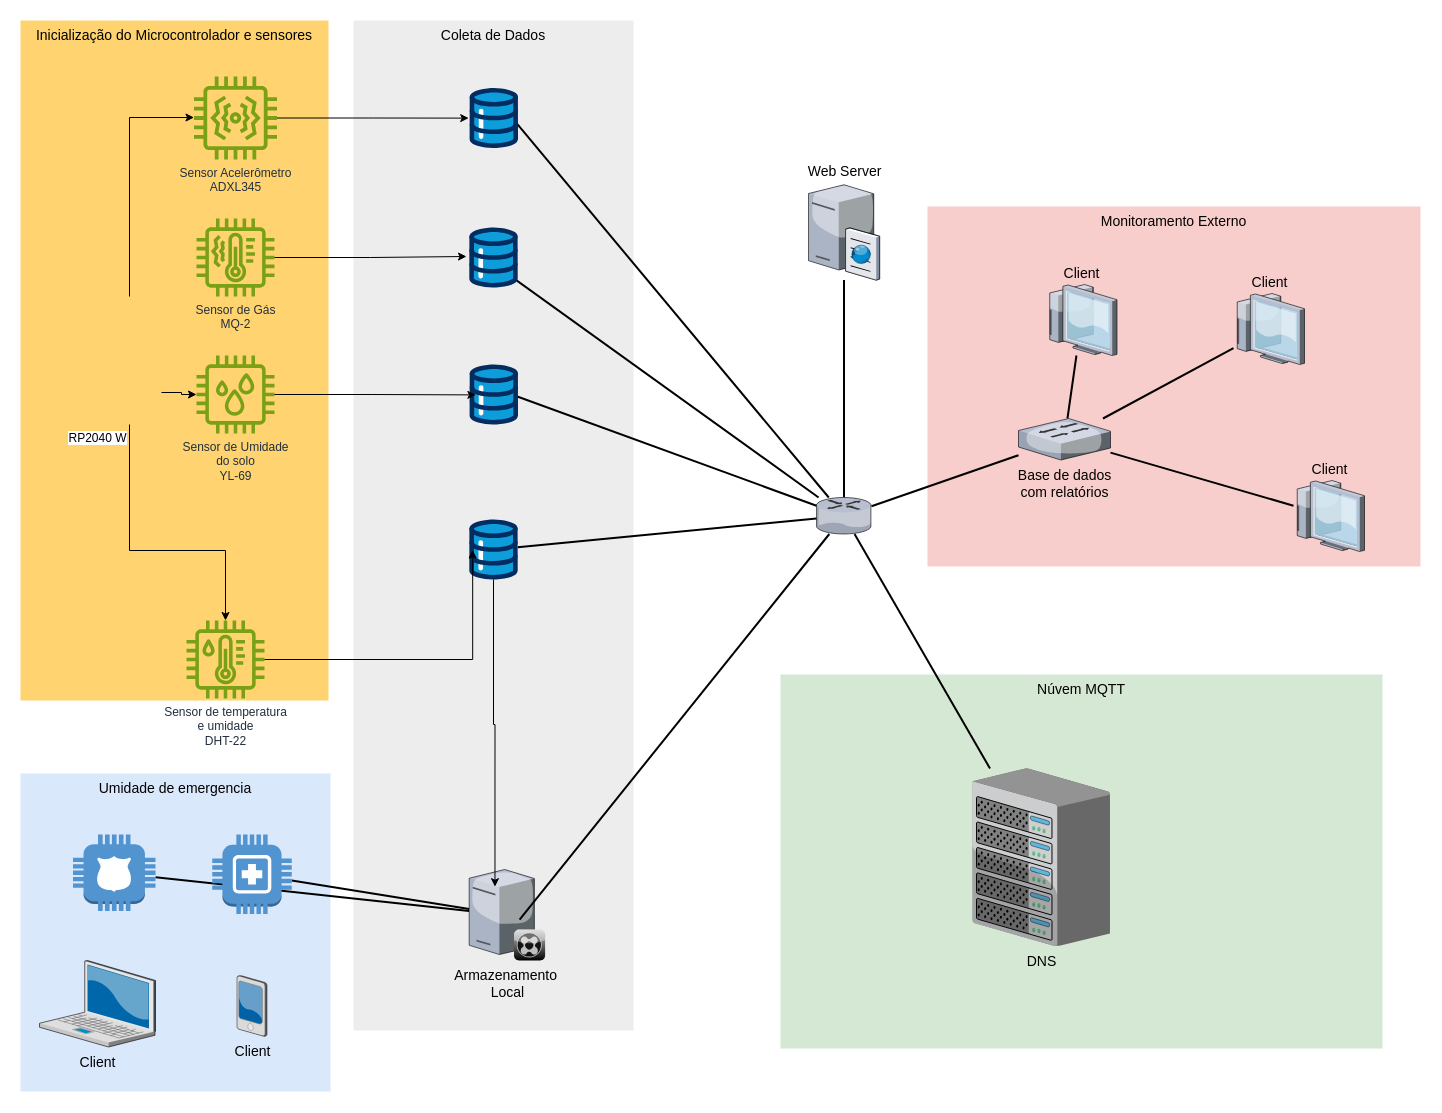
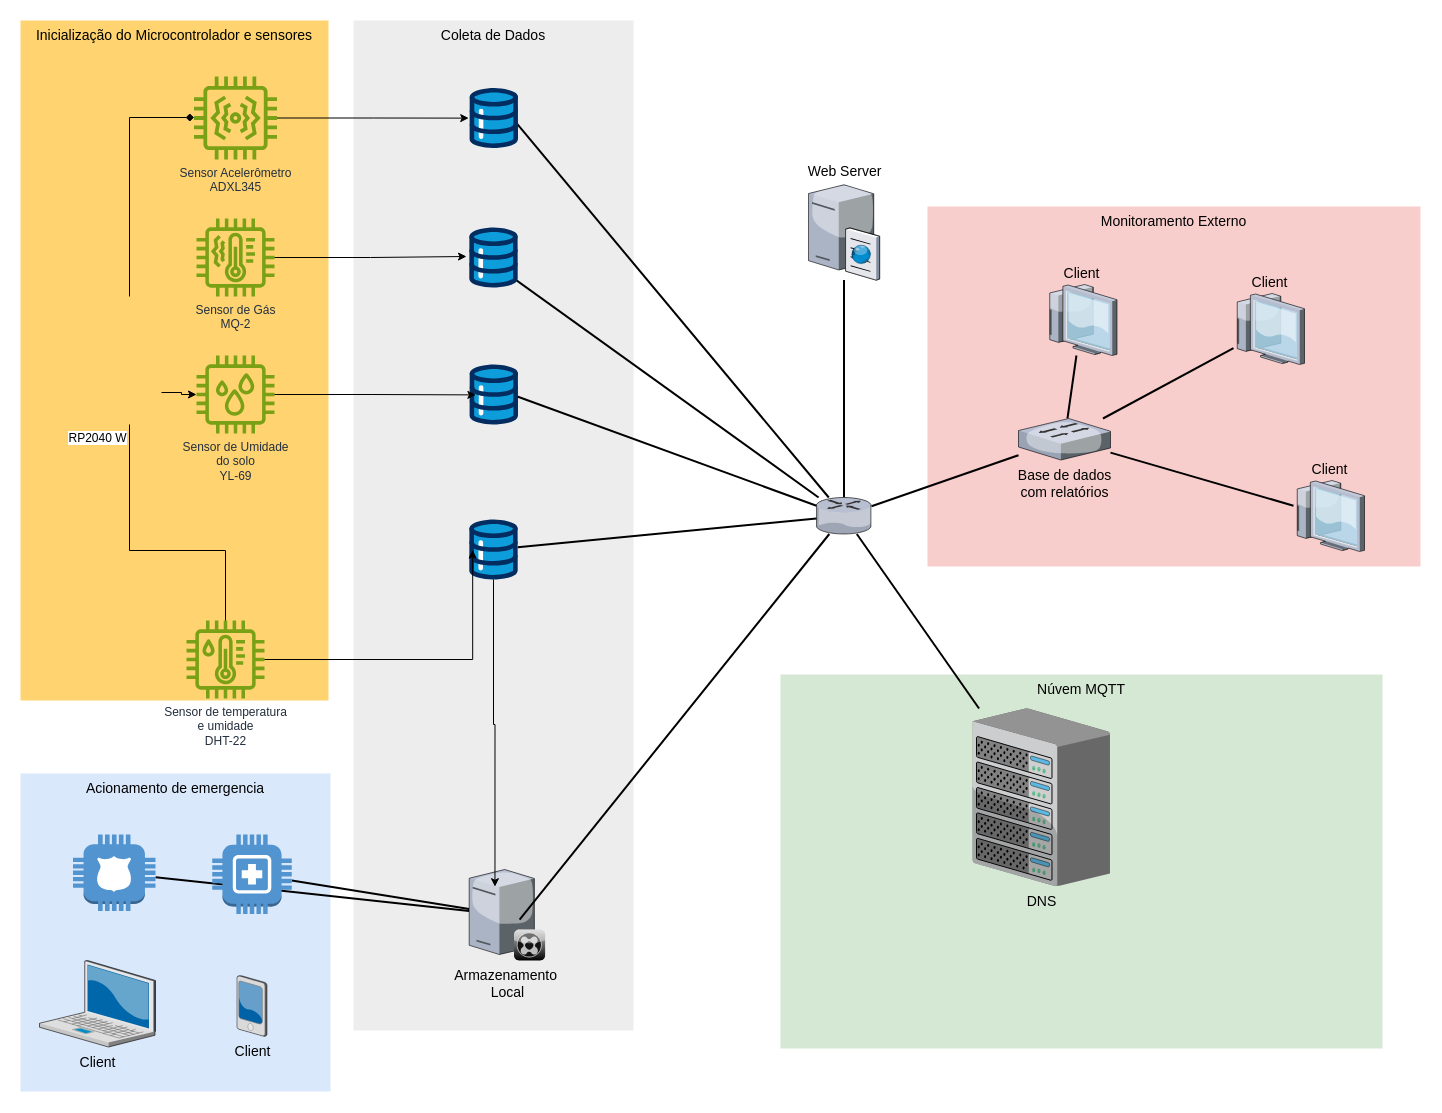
  <mxCell id="0" style=";html=1;" />
  <mxCell id="1" style=";html=1;" parent="0" />
  <mxCell id="2" value="Monitoramento Externo" style="whiteSpace=wrap;html=1;fillColor=#f8cecc;fontSize=14;strokeColor=none;verticalAlign=top;" parent="1" vertex="1"><mxGeometry x="927" y="206" width="493" height="360" as="geometry" /></mxCell>
  <mxCell id="3" value="Núvem MQTT" style="whiteSpace=wrap;html=1;fillColor=#d5e8d4;fontSize=14;strokeColor=none;verticalAlign=top;" parent="1" vertex="1"><mxGeometry x="780" y="674" width="602" height="374" as="geometry" /></mxCell>
  <mxCell id="4" value="Coleta de Dados" style="whiteSpace=wrap;html=1;fillColor=#EDEDED;fontSize=14;strokeColor=none;verticalAlign=top;" parent="1" vertex="1"><mxGeometry x="353" y="20" width="280" height="1010" as="geometry" /></mxCell>
- <mxCell id="5" value="Umidade de emergencia" style="whiteSpace=wrap;html=1;fillColor=#dae8fc;fontSize=14;strokeColor=none;verticalAlign=top;" parent="1" vertex="1"><mxGeometry x="20" y="773" width="310" height="318" as="geometry" /></mxCell>
+ <mxCell id="5" value="Acionamento de emergencia" style="whiteSpace=wrap;html=1;fillColor=#dae8fc;fontSize=14;strokeColor=none;verticalAlign=top;" parent="1" vertex="1"><mxGeometry x="20" y="773" width="310" height="318" as="geometry" /></mxCell>
  <mxCell id="6" value="Inicialização do Microcontrolador e sensores" style="whiteSpace=wrap;html=1;fillColor=#FFD470;gradientColor=none;fontSize=14;strokeColor=none;verticalAlign=top;" parent="1" vertex="1"><mxGeometry x="20" y="20" width="308" height="680" as="geometry" /></mxCell>
  <mxCell id="7" style="edgeStyle=none;rounded=0;html=1;startSize=10;endSize=10;jettySize=auto;orthogonalLoop=1;fontSize=14;endArrow=none;endFill=0;strokeWidth=2;" parent="1" source="47" target="15" edge="1"><mxGeometry relative="1" as="geometry" /></mxCell>
  <mxCell id="8" value="Client" style="verticalLabelPosition=bottom;aspect=fixed;html=1;verticalAlign=top;strokeColor=none;shape=mxgraph.citrix.laptop_2;fillColor=#66B2FF;gradientColor=#0066CC;fontSize=14;" parent="1" vertex="1"><mxGeometry x="39" y="960" width="116" height="86.5" as="geometry" /></mxCell>
  <mxCell id="9" style="edgeStyle=none;rounded=0;html=1;startSize=10;endSize=10;jettySize=auto;orthogonalLoop=1;fontSize=14;endArrow=none;endFill=0;strokeWidth=2;" parent="1" source="48" target="15" edge="1"><mxGeometry relative="1" as="geometry" /></mxCell>
  <mxCell id="10" value="Client" style="verticalLabelPosition=bottom;aspect=fixed;html=1;verticalAlign=top;strokeColor=none;shape=mxgraph.citrix.pda;fillColor=#66B2FF;gradientColor=#0066CC;fontSize=14;" parent="1" vertex="1"><mxGeometry x="236.5" y="975" width="30" height="61" as="geometry" /></mxCell>
  <mxCell id="11" style="edgeStyle=none;rounded=0;html=1;startSize=10;endSize=10;jettySize=auto;orthogonalLoop=1;fontSize=14;endArrow=none;endFill=0;strokeWidth=2;" parent="1" source="14" target="17" edge="1"><mxGeometry relative="1" as="geometry" /></mxCell>
  <mxCell id="12" style="edgeStyle=none;rounded=0;html=1;startSize=10;endSize=10;jettySize=auto;orthogonalLoop=1;fontSize=14;endArrow=none;endFill=0;strokeWidth=2;" parent="1" source="14" target="16" edge="1"><mxGeometry relative="1" as="geometry" /></mxCell>
  <mxCell id="13" style="edgeStyle=none;rounded=0;html=1;startSize=10;endSize=10;jettySize=auto;orthogonalLoop=1;fontSize=14;endArrow=none;endFill=0;strokeWidth=2;" parent="1" source="14" target="26" edge="1"><mxGeometry relative="1" as="geometry" /></mxCell>
  <mxCell id="14" value="" style="verticalLabelPosition=bottom;aspect=fixed;html=1;verticalAlign=top;strokeColor=none;shape=mxgraph.citrix.router;fillColor=#66B2FF;gradientColor=#0066CC;fontSize=14;" parent="1" vertex="1"><mxGeometry x="816" y="497" width="55" height="36.5" as="geometry" /></mxCell>
  <mxCell id="15" value="Armazenamento&amp;nbsp;&lt;br&gt;Local" style="verticalLabelPosition=bottom;aspect=fixed;html=1;verticalAlign=top;strokeColor=none;shape=mxgraph.citrix.xenclient_synchronizer;fillColor=#CCCCCC;gradientColor=#000000;gradientDirection=south;fontSize=14;" parent="1" vertex="1"><mxGeometry x="468.7" y="869" width="76" height="91" as="geometry" /></mxCell>
  <mxCell id="16" value="Web Server" style="verticalLabelPosition=top;aspect=fixed;html=1;verticalAlign=bottom;strokeColor=none;shape=mxgraph.citrix.cache_server;fillColor=#66B2FF;gradientColor=#0066CC;fontSize=14;labelPosition=center;align=center;" parent="1" vertex="1"><mxGeometry x="808" y="182" width="71" height="97.5" as="geometry" /></mxCell>
- <mxCell id="17" value="DNS" style="verticalLabelPosition=bottom;aspect=fixed;html=1;verticalAlign=top;strokeColor=none;shape=mxgraph.citrix.chassis;fillColor=#66B2FF;gradientColor=#0066CC;fontSize=14;" parent="1" vertex="1"><mxGeometry x="972" y="768" width="137.5" height="177.5" as="geometry" /></mxCell>
+ <mxCell id="17" value="DNS" style="verticalLabelPosition=bottom;aspect=fixed;html=1;verticalAlign=top;strokeColor=none;shape=mxgraph.citrix.chassis;fillColor=#66B2FF;gradientColor=#0066CC;fontSize=14;" parent="1" vertex="1"><mxGeometry x="972" y="708" width="137.5" height="177.5" as="geometry" /></mxCell>
  <mxCell id="18" style="edgeStyle=none;rounded=0;html=1;startSize=10;endSize=10;jettySize=auto;orthogonalLoop=1;fontSize=14;endArrow=none;endFill=0;strokeWidth=2;exitX=0.913;exitY=0.532;exitDx=0;exitDy=0;exitPerimeter=0;" parent="1" source="38" target="14" edge="1"><mxGeometry relative="1" as="geometry"><mxPoint x="663" y="159" as="sourcePoint" /></mxGeometry></mxCell>
  <mxCell id="19" style="edgeStyle=none;rounded=0;html=1;startSize=10;endSize=10;jettySize=auto;orthogonalLoop=1;fontSize=14;endArrow=none;endFill=0;strokeWidth=2;exitX=0.7;exitY=0.722;exitDx=0;exitDy=0;exitPerimeter=0;" parent="1" source="39" target="14" edge="1"><mxGeometry relative="1" as="geometry"><mxPoint x="677" y="320" as="sourcePoint" /></mxGeometry></mxCell>
  <mxCell id="20" style="edgeStyle=none;rounded=0;html=1;startSize=10;endSize=10;jettySize=auto;orthogonalLoop=1;fontSize=14;endArrow=none;endFill=0;strokeWidth=2;exitX=0.666;exitY=0.439;exitDx=0;exitDy=0;exitPerimeter=0;" parent="1" source="40" target="14" edge="1"><mxGeometry relative="1" as="geometry"><mxPoint x="677" y="454.241" as="sourcePoint" /></mxGeometry></mxCell>
  <mxCell id="21" style="edgeStyle=none;rounded=0;html=1;startSize=10;endSize=10;jettySize=auto;orthogonalLoop=1;fontSize=14;endArrow=none;endFill=0;strokeWidth=2;" parent="1" source="41" target="14" edge="1"><mxGeometry relative="1" as="geometry"><mxPoint x="677" y="589" as="sourcePoint" /></mxGeometry></mxCell>
  <mxCell id="22" style="edgeStyle=none;rounded=0;html=1;startSize=10;endSize=10;jettySize=auto;orthogonalLoop=1;fontSize=14;endArrow=none;endFill=0;strokeWidth=2;exitX=0.663;exitY=0.552;exitDx=0;exitDy=0;exitPerimeter=0;" parent="1" source="15" target="14" edge="1"><mxGeometry relative="1" as="geometry"><mxPoint x="683" y="720" as="sourcePoint" /></mxGeometry></mxCell>
  <mxCell id="23" style="edgeStyle=none;rounded=0;html=1;startSize=10;endSize=10;jettySize=auto;orthogonalLoop=1;fontSize=14;endArrow=none;endFill=0;strokeWidth=2;" parent="1" source="26" target="29" edge="1"><mxGeometry relative="1" as="geometry" /></mxCell>
  <mxCell id="24" style="edgeStyle=none;rounded=0;html=1;startSize=10;endSize=10;jettySize=auto;orthogonalLoop=1;fontSize=14;endArrow=none;endFill=0;strokeWidth=2;" parent="1" source="26" target="28" edge="1"><mxGeometry relative="1" as="geometry" /></mxCell>
  <mxCell id="25" style="edgeStyle=none;rounded=0;html=1;startSize=10;endSize=10;jettySize=auto;orthogonalLoop=1;fontSize=14;endArrow=none;endFill=0;strokeWidth=2;" parent="1" source="26" target="27" edge="1"><mxGeometry relative="1" as="geometry" /></mxCell>
  <mxCell id="26" value="Base de dados&lt;br&gt;com relatórios" style="verticalLabelPosition=bottom;aspect=fixed;html=1;verticalAlign=top;strokeColor=none;shape=mxgraph.citrix.switch;fillColor=#66B2FF;gradientColor=#0066CC;fontSize=14;" parent="1" vertex="1"><mxGeometry x="1018" y="418" width="92" height="41.5" as="geometry" /></mxCell>
  <mxCell id="27" value="Client" style="verticalLabelPosition=top;aspect=fixed;html=1;verticalAlign=bottom;strokeColor=none;shape=mxgraph.citrix.thin_client;fillColor=#66B2FF;gradientColor=#0066CC;fontSize=14;labelPosition=center;align=center;" parent="1" vertex="1"><mxGeometry x="1293" y="480" width="71" height="71" as="geometry" /></mxCell>
  <mxCell id="28" value="Client" style="verticalLabelPosition=top;aspect=fixed;html=1;verticalAlign=bottom;strokeColor=none;shape=mxgraph.citrix.thin_client;fillColor=#66B2FF;gradientColor=#0066CC;fontSize=14;labelPosition=center;align=center;" parent="1" vertex="1"><mxGeometry x="1233" y="293" width="71" height="71" as="geometry" /></mxCell>
  <mxCell id="29" value="Client" style="verticalLabelPosition=top;aspect=fixed;html=1;verticalAlign=bottom;strokeColor=none;shape=mxgraph.citrix.thin_client;fillColor=#66B2FF;gradientColor=#0066CC;fontSize=14;labelPosition=center;align=center;" parent="1" vertex="1"><mxGeometry x="1045.5" y="284" width="71" height="71" as="geometry" /></mxCell>
  <mxCell id="30" value="Sensor Acelerômetro&lt;br&gt;ADXL345" style="sketch=0;outlineConnect=0;fontColor=#232F3E;gradientColor=none;fillColor=#7AA116;strokeColor=none;dashed=0;verticalLabelPosition=bottom;verticalAlign=top;align=center;html=1;fontSize=12;fontStyle=0;aspect=fixed;pointerEvents=1;shape=mxgraph.aws4.iot_thing_vibration_sensor;" vertex="1" parent="1"><mxGeometry x="193.5" y="76" width="83" height="83" as="geometry" /></mxCell>
  <mxCell id="31" value="Sensor de Gás&lt;br&gt;MQ-2" style="sketch=0;outlineConnect=0;fontColor=#232F3E;gradientColor=none;fillColor=#7AA116;strokeColor=none;dashed=0;verticalLabelPosition=bottom;verticalAlign=top;align=center;html=1;fontSize=12;fontStyle=0;aspect=fixed;pointerEvents=1;shape=mxgraph.aws4.iot_thing_temperature_vibration_sensor;" vertex="1" parent="1"><mxGeometry x="196" y="218" width="78" height="78" as="geometry" /></mxCell>
  <mxCell id="32" value="Sensor de Umidade&lt;br&gt;do solo&lt;br&gt;YL-69" style="sketch=0;outlineConnect=0;fontColor=#232F3E;gradientColor=none;fillColor=#7AA116;strokeColor=none;dashed=0;verticalLabelPosition=bottom;verticalAlign=top;align=center;html=1;fontSize=12;fontStyle=0;aspect=fixed;pointerEvents=1;shape=mxgraph.aws4.iot_thing_humidity_sensor;" vertex="1" parent="1"><mxGeometry x="196" y="355" width="78" height="78" as="geometry" /></mxCell>
  <mxCell id="33" value="Sensor de temperatura&lt;br&gt;e umidade&lt;br&gt;DHT-22" style="sketch=0;outlineConnect=0;fontColor=#232F3E;gradientColor=none;fillColor=#7AA116;strokeColor=none;dashed=0;verticalLabelPosition=bottom;verticalAlign=top;align=center;html=1;fontSize=12;fontStyle=0;aspect=fixed;pointerEvents=1;shape=mxgraph.aws4.iot_thing_temperature_humidity_sensor;" vertex="1" parent="1"><mxGeometry x="186" y="620" width="78" height="78" as="geometry" /></mxCell>
- <mxCell id="34" style="edgeStyle=orthogonalEdgeStyle;rounded=0;orthogonalLoop=1;jettySize=auto;html=1;exitX=0.75;exitY=0;exitDx=0;exitDy=0;" edge="1" parent="1" source="37" target="30"><mxGeometry relative="1" as="geometry"><Array as="points"><mxPoint x="129" y="117" /></Array></mxGeometry></mxCell>
+ <mxCell id="34" style="edgeStyle=orthogonalEdgeStyle;rounded=0;orthogonalLoop=1;jettySize=auto;html=1;exitX=0.75;exitY=0;exitDx=0;exitDy=0;endArrow=diamond;" edge="1" parent="1" source="37" target="30"><mxGeometry relative="1" as="geometry"><Array as="points"><mxPoint x="129" y="117" /></Array></mxGeometry></mxCell>
  <mxCell id="35" style="edgeStyle=orthogonalEdgeStyle;rounded=0;orthogonalLoop=1;jettySize=auto;html=1;exitX=1;exitY=0.75;exitDx=0;exitDy=0;" edge="1" parent="1" source="37" target="32"><mxGeometry relative="1" as="geometry" /></mxCell>
- <mxCell id="36" style="edgeStyle=orthogonalEdgeStyle;rounded=0;orthogonalLoop=1;jettySize=auto;html=1;exitX=0.75;exitY=1;exitDx=0;exitDy=0;" edge="1" parent="1" source="37" target="33"><mxGeometry relative="1" as="geometry"><Array as="points"><mxPoint x="129" y="550" /></Array></mxGeometry></mxCell>
+ <mxCell id="36" style="edgeStyle=orthogonalEdgeStyle;rounded=0;orthogonalLoop=1;jettySize=auto;html=1;exitX=0.75;exitY=1;exitDx=0;exitDy=0;endArrow=none;" edge="1" parent="1" source="37" target="33"><mxGeometry relative="1" as="geometry"><Array as="points"><mxPoint x="129" y="550" /></Array></mxGeometry></mxCell>
  <mxCell id="37" value="RP2040 W" style="shape=image;html=1;verticalAlign=top;verticalLabelPosition=bottom;labelBackgroundColor=#ffffff;imageAspect=0;aspect=fixed;image=https://cdn1.iconfinder.com/data/icons/fruit-136/64/Fruit_iconfree_Filled_Outline_raspberry-healthy-organic-food-fruit_icon-128.png" vertex="1" parent="1"><mxGeometry x="33" y="296" width="128" height="128" as="geometry" /></mxCell>
  <mxCell id="38" value="" style="verticalLabelPosition=bottom;aspect=fixed;html=1;shape=mxgraph.salesforce.data;" vertex="1" parent="1"><mxGeometry x="469" y="87.5" width="48.6" height="60" as="geometry" /></mxCell>
  <mxCell id="39" value="" style="verticalLabelPosition=bottom;aspect=fixed;html=1;shape=mxgraph.salesforce.data;" vertex="1" parent="1"><mxGeometry x="468.7" y="227" width="48.6" height="60" as="geometry" /></mxCell>
  <mxCell id="40" value="" style="verticalLabelPosition=bottom;aspect=fixed;html=1;shape=mxgraph.salesforce.data;" vertex="1" parent="1"><mxGeometry x="469" y="364" width="48.6" height="60" as="geometry" /></mxCell>
  <mxCell id="41" value="" style="verticalLabelPosition=bottom;aspect=fixed;html=1;shape=mxgraph.salesforce.data;" vertex="1" parent="1"><mxGeometry x="468.7" y="519" width="48.6" height="60" as="geometry" /></mxCell>
  <mxCell id="42" style="edgeStyle=orthogonalEdgeStyle;rounded=0;orthogonalLoop=1;jettySize=auto;html=1;entryX=-0.018;entryY=0.502;entryDx=0;entryDy=0;entryPerimeter=0;" edge="1" parent="1" source="30" target="38"><mxGeometry relative="1" as="geometry" /></mxCell>
  <mxCell id="43" style="edgeStyle=orthogonalEdgeStyle;rounded=0;orthogonalLoop=1;jettySize=auto;html=1;" edge="1" parent="1" source="31"><mxGeometry relative="1" as="geometry"><mxPoint x="466" y="256" as="targetPoint" /></mxGeometry></mxCell>
  <mxCell id="44" style="edgeStyle=orthogonalEdgeStyle;rounded=0;orthogonalLoop=1;jettySize=auto;html=1;entryX=0.13;entryY=0.507;entryDx=0;entryDy=0;entryPerimeter=0;" edge="1" parent="1" source="32" target="40"><mxGeometry relative="1" as="geometry" /></mxCell>
  <mxCell id="45" style="edgeStyle=orthogonalEdgeStyle;rounded=0;orthogonalLoop=1;jettySize=auto;html=1;entryX=0.07;entryY=0.51;entryDx=0;entryDy=0;entryPerimeter=0;" edge="1" parent="1" source="33" target="41"><mxGeometry relative="1" as="geometry" /></mxCell>
  <mxCell id="46" style="edgeStyle=orthogonalEdgeStyle;rounded=0;orthogonalLoop=1;jettySize=auto;html=1;entryX=0.339;entryY=0.189;entryDx=0;entryDy=0;entryPerimeter=0;" edge="1" parent="1" source="41" target="15"><mxGeometry relative="1" as="geometry" /></mxCell>
  <mxCell id="47" value="" style="outlineConnect=0;dashed=0;verticalLabelPosition=bottom;verticalAlign=top;align=center;html=1;shape=mxgraph.aws3.medical_emergency;fillColor=#5294CF;gradientColor=none;" vertex="1" parent="1"><mxGeometry x="211.75" y="834" width="79.5" height="79.5" as="geometry" /></mxCell>
  <mxCell id="48" value="" style="outlineConnect=0;dashed=0;verticalLabelPosition=bottom;verticalAlign=top;align=center;html=1;shape=mxgraph.aws3.police_emergency;fillColor=#5294CF;gradientColor=none;" vertex="1" parent="1"><mxGeometry x="72.5" y="834" width="82.5" height="76.5" as="geometry" /></mxCell>
